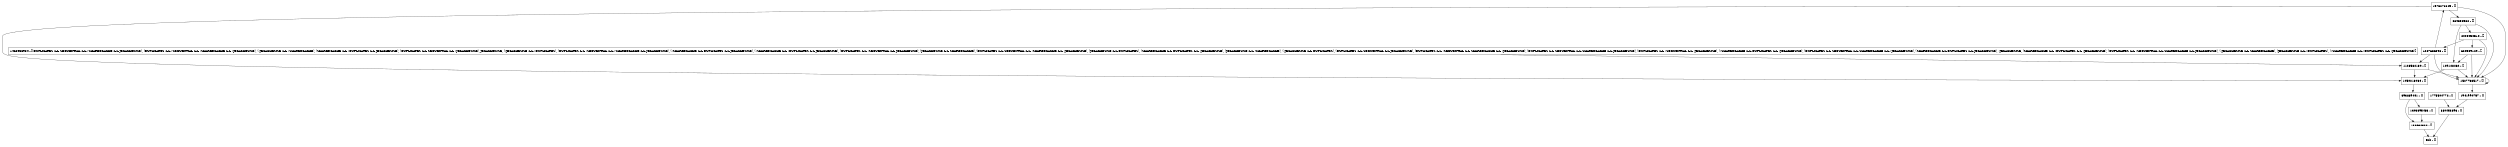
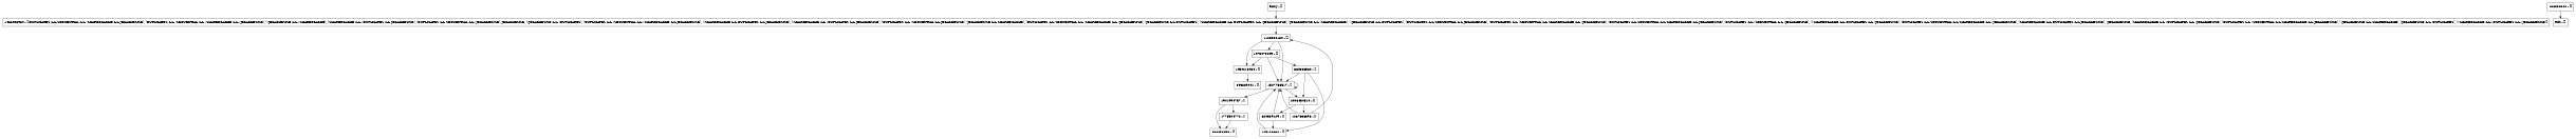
  digraph {
    node [shape=record]
    n1 [label="393889441 - []"]
-   n2 [label="1303395483 - []"]
    n3 [label="138032322 - []"]
    n4 [label="1123582180 - []"]
    n5 [label="1527738517 - []"]
    n6 [label="1450213464 - []"]
    n7 [label="1975073849 - []"]
    n8 [label="1941994757 - []"]
    n9 [label="664338582 - []"]
    n10 [label="1775504772 - []"]
    n11 [label="680453896 - []"]
    n12 [label="2003450510 - []"]
    n13 [label="1267636398 - []"]
    n14 [label="620539129 - []"]
    n15 [label="129128232 - []"]
    n16 [label="exit - []"]
    n17 [label="1466953984 - [(DUPLICATES && SEQUENTIAL && !SHAREDCACHE && JECACHESIZE), (DUPLICATES && !SEQUENTIAL && !SHAREDCACHE && !JECACHESIZE), (!JECACHESIZE && !SHAREDCACHE), (SHAREDCACHE && !DUPLICATES && JECACHESIZE), (DUPLICATES && SEQUENTIAL && !JECACHESIZE), JECACHESIZE, (!JECACHESIZE && !DUPLICATES), (DUPLICATES && !SEQUENTIAL && !SHAREDCACHE && JECACHESIZE), (!SHAREDCACHE && DUPLICATES && JECACHESIZE), (!SHAREDCACHE && !DUPLICATES && JECACHESIZE), (DUPLICATES && !SEQUENTIAL && JECACHESIZE), (JECACHESIZE && SHAREDCACHE), (DUPLICATES && SEQUENTIAL && !SHAREDCACHE && !JECACHESIZE), (JECACHESIZE && DUPLICATES), (SHAREDCACHE && DUPLICATES && !JECACHESIZE), (JECACHESIZE && !SHAREDCACHE), (!JECACHESIZE && DUPLICATES), (DUPLICATES && SEQUENTIAL && JECACHESIZE), (DUPLICATES && !SEQUENTIAL && SHAREDCACHE && !JECACHESIZE), (DUPLICATES && SEQUENTIAL && SHAREDCACHE && JECACHESIZE), (DUPLICATES && !SEQUENTIAL && !JECACHESIZE), (!SHAREDCACHE && DUPLICATES && !JECACHESIZE), (DUPLICATES && SEQUENTIAL && SHAREDCACHE && !JECACHESIZE), (SHAREDCACHE && DUPLICATES && JECACHESIZE), !JECACHESIZE, (SHAREDCACHE && !DUPLICATES && !JECACHESIZE), (DUPLICATES && !SEQUENTIAL && SHAREDCACHE && JECACHESIZE), (!JECACHESIZE && SHAREDCACHE), (JECACHESIZE && !DUPLICATES), (!SHAREDCACHE && !DUPLICATES && !JECACHESIZE)]"]
-   n1 -> n2
-   n1 -> n3
-   n2 -> n3
+   n18 [label="entry - []"]
    n3 -> n16
    n4 -> n5
    n4 -> n6
-   n13 -> n7
+   n4 -> n7
    n5 -> n5
    n5 -> n8
    n6 -> n1
    n7 -> n5
    n7 -> n6
    n7 -> n9
+   n8 -> n10
    n8 -> n11
    n9 -> n5
    n9 -> n12
    n9 -> n15
    n10 -> n11
-   n11 -> n16
-   n12 -> n5
+   n5 -> n12
    n12 -> n13
    n12 -> n14
    n13 -> n4
    n13 -> n5
    n14 -> n5
    n14 -> n15
    n15 -> n5
-   n15 -> n6
    n17 -> n4
+   n18 -> n17
  }
